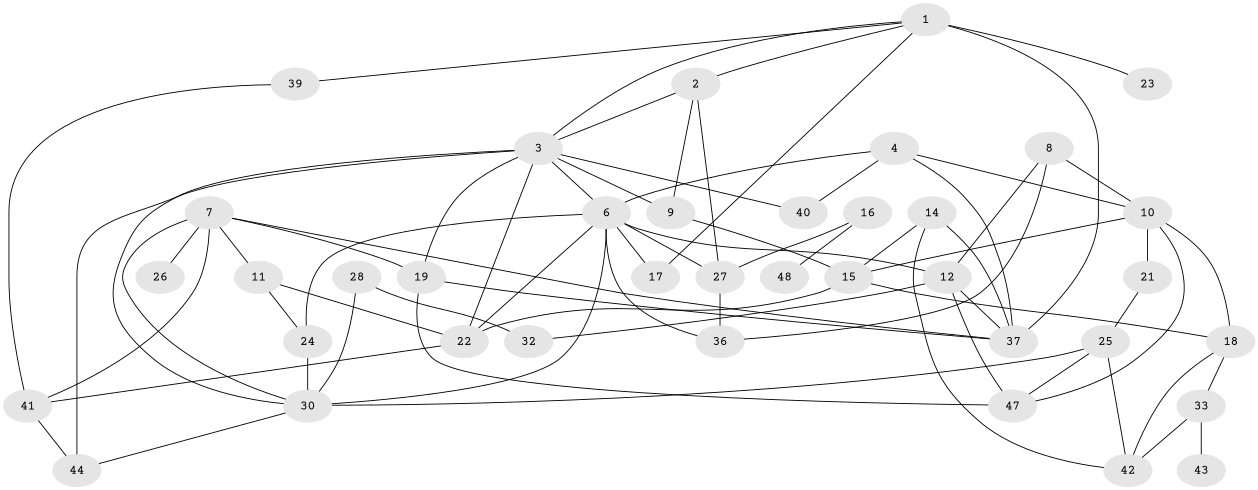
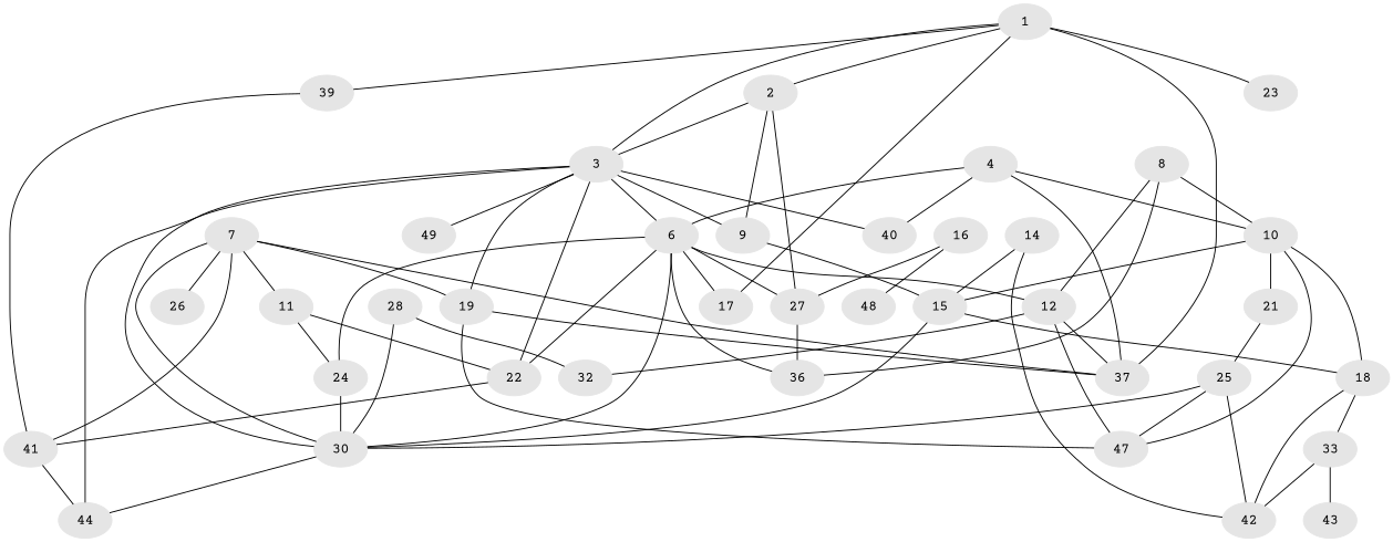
  graph {
    fontname="Courier Prime"
    node [color=gray90 fontname="Courier Prime" style=filled]
    edge [fontname="Courier Prime" weight=1.0]
    1
    2
    3
    17
    23
    37
    39
    9
    27
    6
    19
    22
    30
    40
    44
+   49
    41
    15
    36
    12
    24
    47
    4
    10
    18
    21
    32
    7
    11
    26
    8
    42
    33
    25
    14
    16
    48
    43
    28
    1 -- 2
    1 -- 3
    1 -- 17
    1 -- 23
    1 -- 37 [weight=3.0]
    1 -- 39
    2 -- 3
    2 -- 9
    2 -- 27
    3 -- 9
    3 -- 6
    3 -- 19
    3 -- 22
    3 -- 30
    3 -- 40
    3 -- 44
+   3 -- 49
    39 -- 41
    9 -- 15
    27 -- 36
    6 -- 17 [weight=2.0]
    6 -- 27 [weight=3.0]
    6 -- 22 [weight=2.0]
    6 -- 30
    6 -- 36
    6 -- 12
    6 -- 24
    19 -- 37
    19 -- 47
    22 -- 41
    30 -- 44
    41 -- 44
-   15 -- 22 [weight=2.0]
+   15 -- 30 [weight=2.0]
    15 -- 18
    12 -- 37
    12 -- 47
    12 -- 32
    24 -- 30 [weight=2.0]
    4 -- 37
    4 -- 6
    4 -- 40
    4 -- 10
    10 -- 15
    10 -- 47
    10 -- 18
    10 -- 21
    18 -- 42
    18 -- 33
    21 -- 25
    7 -- 37
    7 -- 19
    7 -- 30 [weight=2.0]
    7 -- 41 [weight=2.0]
    7 -- 11
    7 -- 26
    11 -- 22
    11 -- 24
    8 -- 36
    8 -- 12
    8 -- 10
    33 -- 42
    33 -- 43
    25 -- 30
    25 -- 47
    25 -- 42
-   14 -- 37
    14 -- 15
    14 -- 42
    16 -- 27
    16 -- 48
    28 -- 30
    28 -- 32
  }
